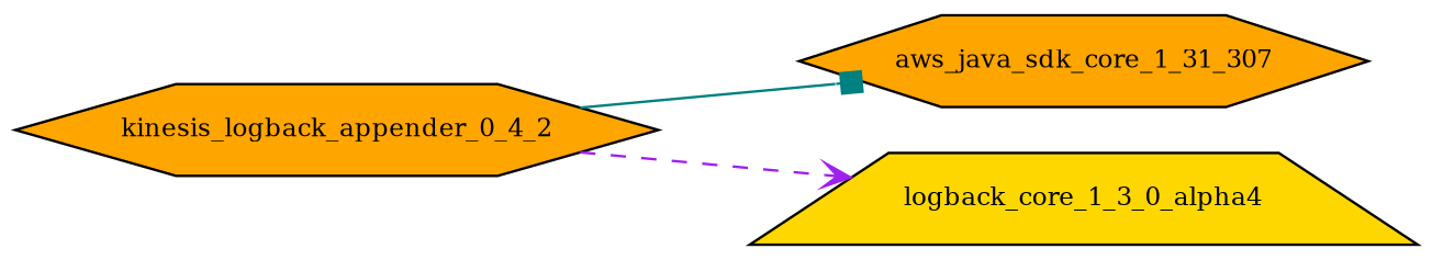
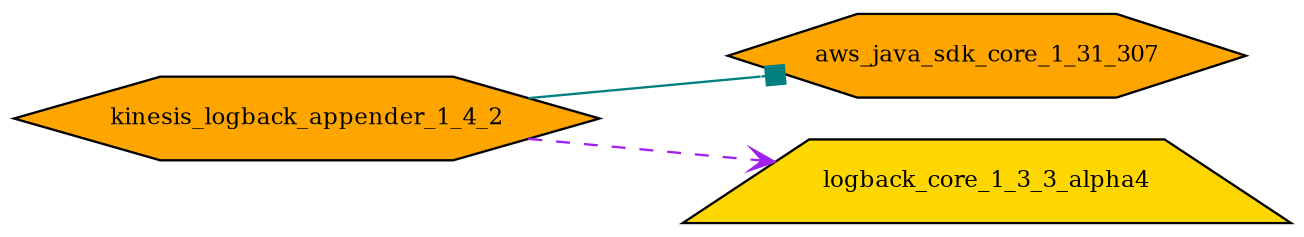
  digraph {
    rankdir=LR
    node [fillcolor=orange fontsize=10.0 shape=hexagon style=filled]
    n1 [label=aws_java_sdk_core_1_31_307]
-   kinesis_logback_appender_1_4_2 [label=kinesis_logback_appender_0_4_2]
-   logback_core_1_3_0_alpha4 [fillcolor=gold shape=trapezium]
+   kinesis_logback_appender_1_4_2
+   logback_core_1_3_0_alpha4 [fillcolor=gold shape=trapezium label=logback_core_1_3_3_alpha4]
    kinesis_logback_appender_1_4_2 -> n1 [arrowhead=box color=teal style=solid]
    kinesis_logback_appender_1_4_2 -> logback_core_1_3_0_alpha4 [arrowhead=vee color=purple style=dashed]
  }
